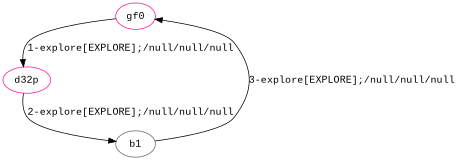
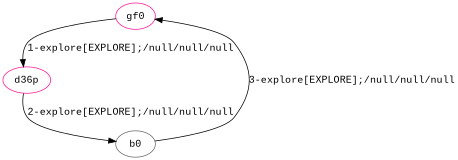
  digraph {
    fontname="Liberation Mono"
    node [color=deeppink fontname="Liberation Mono"]
    edge [fontname="Liberation Mono"]
    n1 [label=gf0]
-   d36p [label=d32p]
-   b0 [color=gray40 label=b1]
+   d36p
+   b0 [color=gray40]
    n1 -> d36p [label="1-explore[EXPLORE];/null/null/null"]
    d36p -> b0 [label="2-explore[EXPLORE];/null/null/null"]
    b0 -> n1 [label="3-explore[EXPLORE];/null/null/null"]
  }
